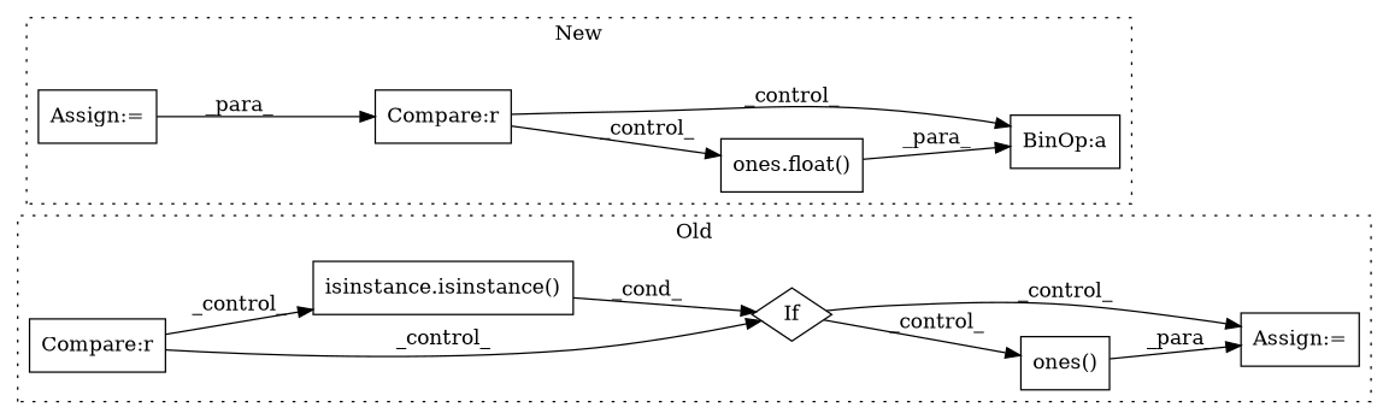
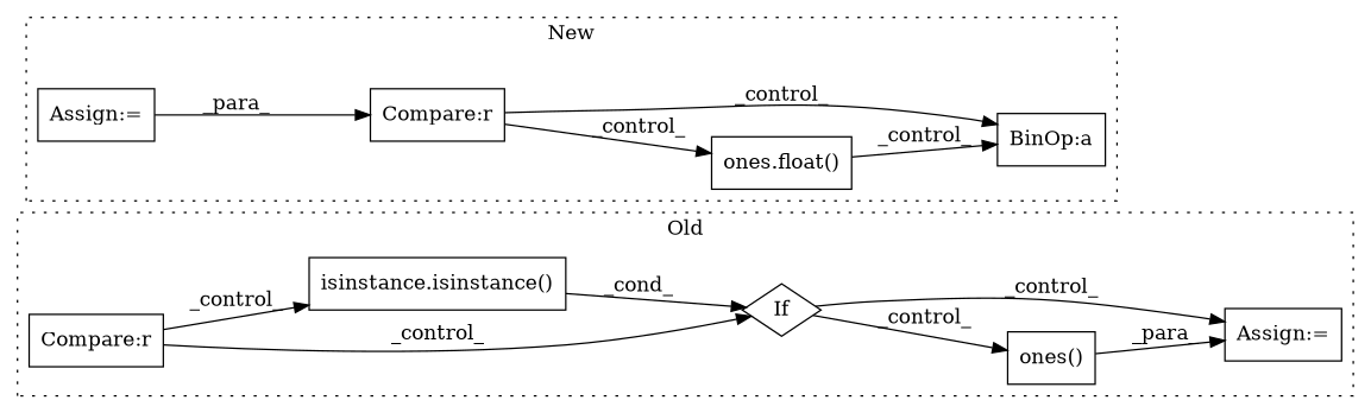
  digraph {
    rankdir=LR
    node [a=75 l=3 shape=box]
    n1 [l="11,41" label="ones()" s="1273,1295"]
    n2 [a=96 l=0 label=If s=1214 shape=diamond]
    n3 [a=40 l=20 label="Compare:r" s=1074]
    n4 [l="11,1" label="isinstance.isinstance()" s="1214,1236"]
    n5 [a=68 label="Assign:=" s=1261]
    n6 [l="6,1" label="ones.float()" s="1480,1496"]
    n7 [a=82 label="BinOp:a" s=1497]
    n8 [a=40 l=12 label="Compare:r" s=935]
    n9 [a=68 label="Assign:=" s=829]
    subgraph cluster_1 {
      label=Old
      style=dotted
      n1
      n2
      n3
      n4
      n5
    }
    subgraph cluster_2 {
      label=New
      style=dotted
      n6
      n7
      n8
      n9
    }
    n1 -> n5 [label=_para_]
    n2 -> n1 [label=_control_]
    n2 -> n5 [label=_control_]
    n3 -> n2 [label=_control_]
    n3 -> n4 [label=_control_]
    n4 -> n2 [label=_cond_]
-   n6 -> n7 [label=_para_]
+   n6 -> n7 [label=_control_]
    n8 -> n6 [label=_control_]
    n8 -> n7 [label=_control_]
    n9 -> n8 [label=_para_]
  }
